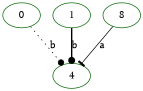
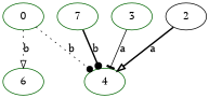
  strict digraph {
    fontname="PT Serif"
    node [color=darkgreen fontname="PT Serif"]
    edge [arrowhead=dot fontname="PT Serif" style=dotted]
    0
    4
-   1
-   3 [label=8]
+   6
+   1 [label=7]
+   3
+   2 [color=black]
    0 -> 4 [label=b]
+   0 -> 6 [arrowhead=onormal label=b]
    1 -> 4 [label=b style=bold]
    3 -> 4 [arrowhead=tee label=a style=solid]
+   2 -> 4 [arrowhead=onormal label=a style=bold]
  }
